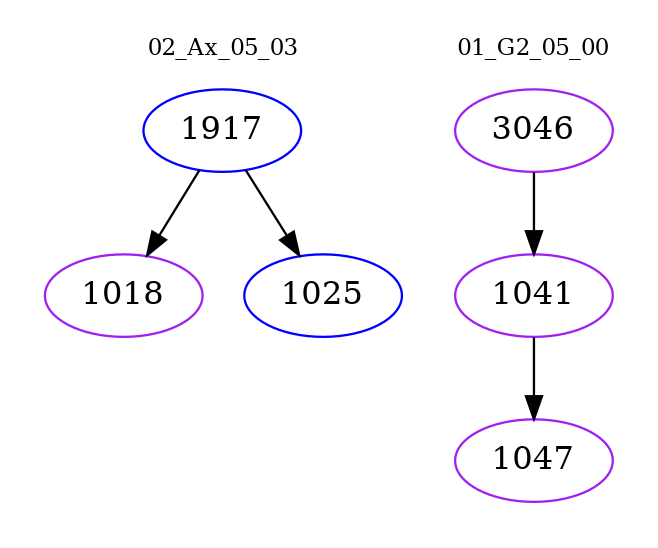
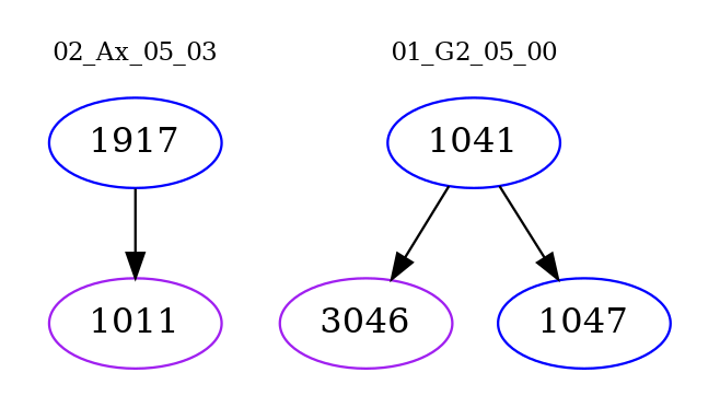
  digraph {
    node [color=blue]
    edge [color=black]
    n1 [label=1917]
-   n2 [color=purple label=1018]
-   n3 [label=1025]
-   n4 [color=purple label=1041]
+   n2 [color=purple label=1011]
+   n4 [label=1041]
    n5 [color=purple label=3046]
-   n6 [color=purple label=1047]
+   n6 [label=1047]
    subgraph cluster_1 {
      color=white
      fontsize=10
      label="02_Ax_05_03"
      n1
      n2
-     n3
    }
    subgraph cluster_2 {
      color=white
      fontsize=10
      label="01_G2_05_00"
      n4
      n5
      n6
    }
    n1 -> n2
-   n1 -> n3
-   n5 -> n4
+   n4 -> n5
    n4 -> n6
  }
